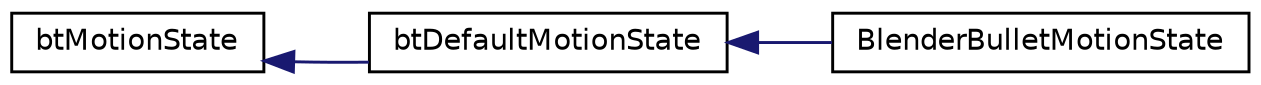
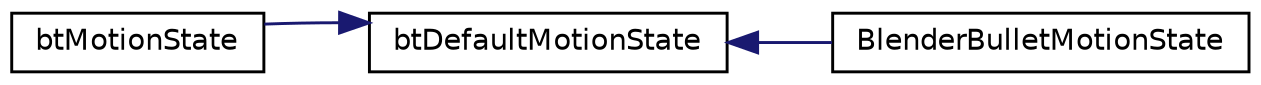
  digraph {
    rankdir=LR
    node [color=black fillcolor=white fontname=Helvetica fontsize=10 shape=record style=filled]
    edge [color=midnightblue dir=back fontname=Helvetica fontsize=10 labelfontname=Helvetica labelfontsize=10 style=solid]
    n1 [height=0.2 label=btMotionState width=0.4]
    n2 [height=0.2 label=btDefaultMotionState width=0.4]
    n3 [height=0.2 label=BlenderBulletMotionState width=0.4]
-   n1 -> n2
+   n2 -> n1
    n2 -> n3
  }
